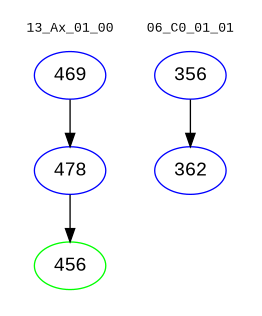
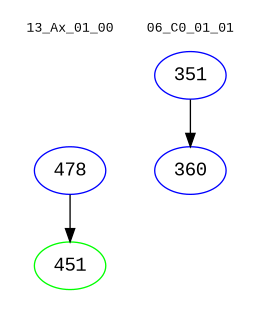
  digraph {
    fontname="Liberation Mono"
    node [color=blue fontname="Liberation Mono"]
    edge [color=black fontname="Liberation Mono"]
-   n1 [label=469]
-   n2 [color=green label=456]
+   n2 [color=green label=451]
    n3 [label=478]
-   n4 [label=356]
-   n5 [label=362]
+   n4 [label=351]
+   n5 [label=360]
    subgraph cluster_1 {
      color=white
      fontsize=10
      label="13_Ax_01_00"
-     n1
      n2
      n3
    }
    subgraph cluster_2 {
      color=white
      fontsize=10
      label="06_C0_01_01"
      n4
      n5
    }
-   n1 -> n3
    n3 -> n2
    n4 -> n5
  }
